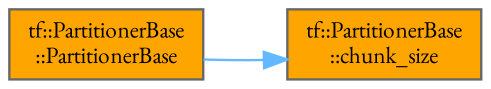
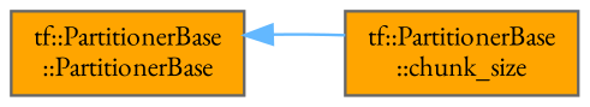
  digraph {
    rankdir=LR
    fontname="EB Garamond"
    node [fillcolor=orange fontname="EB Garamond" fontsize=10 shape=box style=filled]
    n1 [color=gray40 fontcolor=black height=0.2 label="tf::PartitionerBase\l::PartitionerBase" width=0.4]
    n2 [color=grey40 height=0.2 label="tf::PartitionerBase\l::chunk_size" width=0.4]
-   n1 -> n2 [color=steelblue1 fontname="EB Garamond" fontsize=10 labelfontname=Helvetica labelfontsize=10 style=solid]
+   n2 -> n1 [color=steelblue1 fontname="EB Garamond" fontsize=10 labelfontname=Helvetica labelfontsize=10 style=solid]
  }
